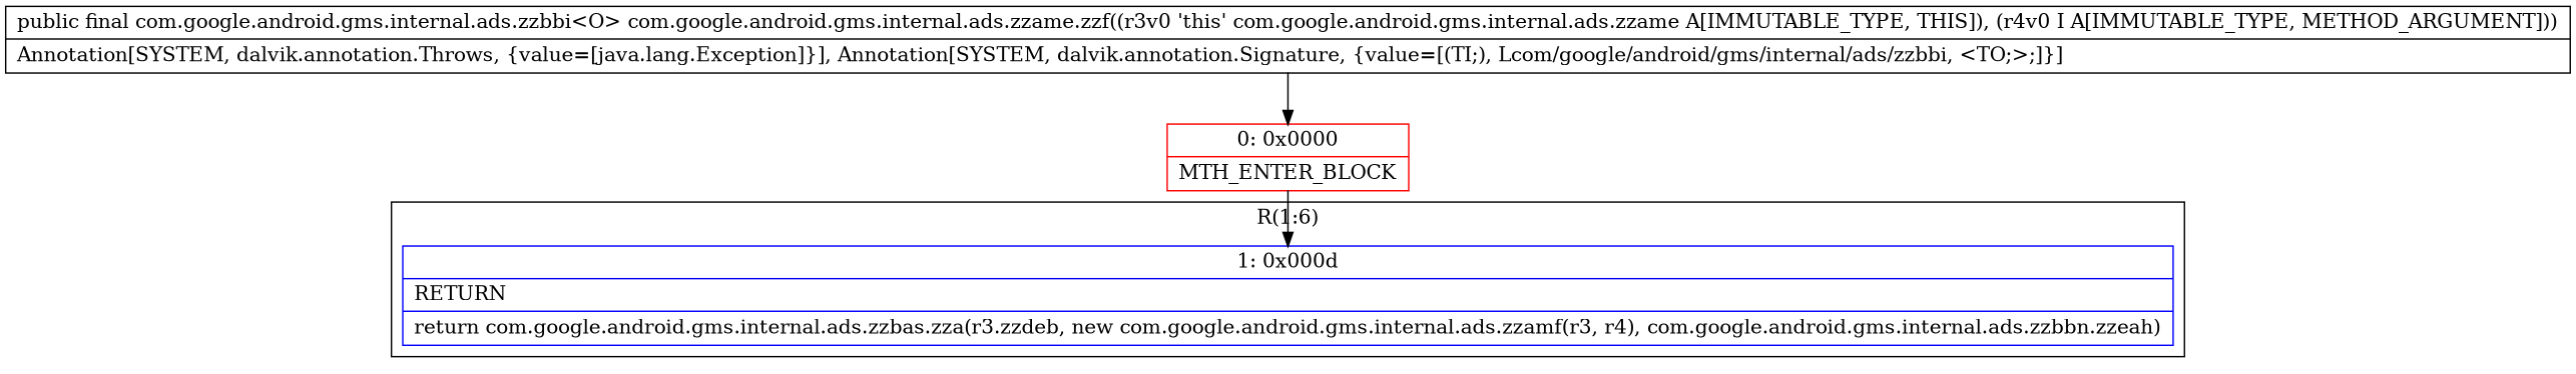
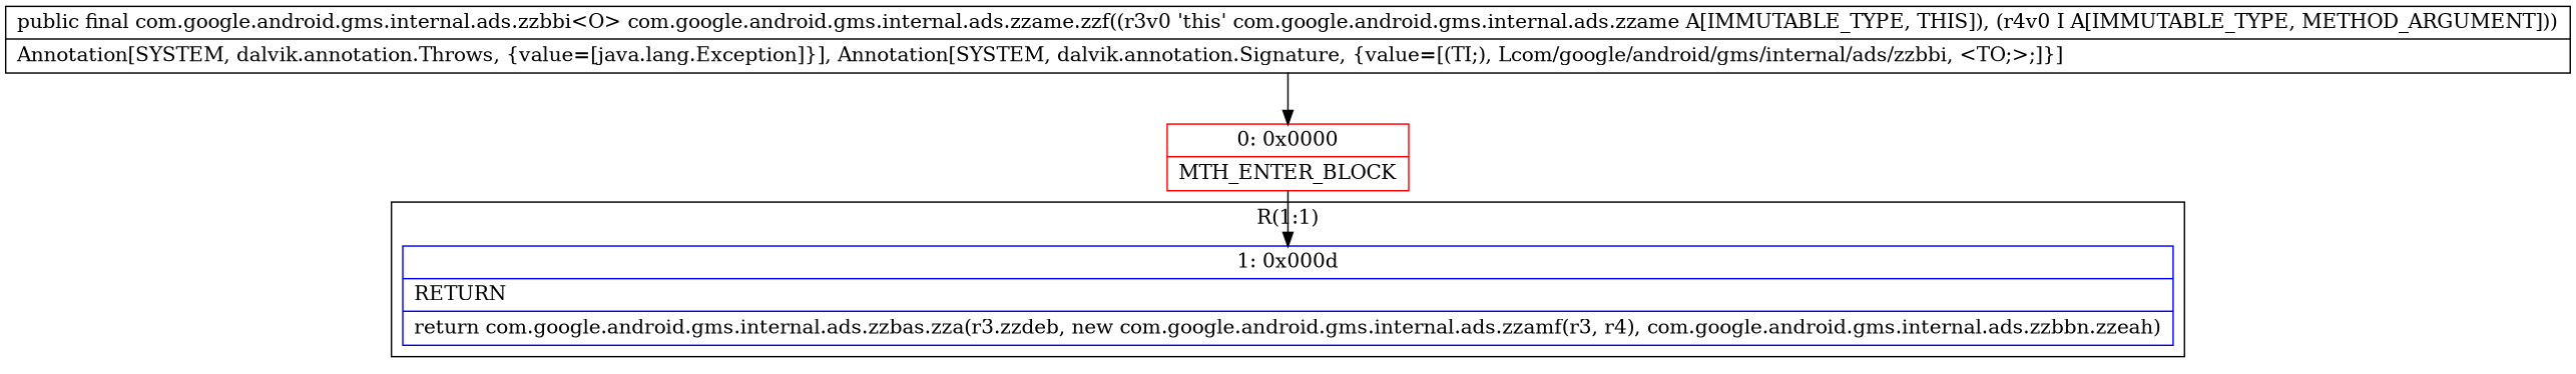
  digraph {
    node [shape=record]
    n1 [color=blue label="{1\:\ 0x000d|RETURN\l|return com.google.android.gms.internal.ads.zzbas.zza(r3.zzdeb, new com.google.android.gms.internal.ads.zzamf(r3, r4), com.google.android.gms.internal.ads.zzbbn.zzeah)\l}"]
    n2 [color=red label="{0\:\ 0x0000|MTH_ENTER_BLOCK\l}"]
    n3 [label="{public final com.google.android.gms.internal.ads.zzbbi\<O\> com.google.android.gms.internal.ads.zzame.zzf((r3v0 'this' com.google.android.gms.internal.ads.zzame A[IMMUTABLE_TYPE, THIS]), (r4v0 I A[IMMUTABLE_TYPE, METHOD_ARGUMENT]))  | Annotation[SYSTEM, dalvik.annotation.Throws, \{value=[java.lang.Exception]\}], Annotation[SYSTEM, dalvik.annotation.Signature, \{value=[(TI;), Lcom\/google\/android\/gms\/internal\/ads\/zzbbi, \<TO;\>;]\}]\l}"]
    subgraph cluster_1 {
-     label="R(1:6)"
+     label="R(1:1)"
      n1
    }
    n2 -> n1
    n3 -> n2
  }
